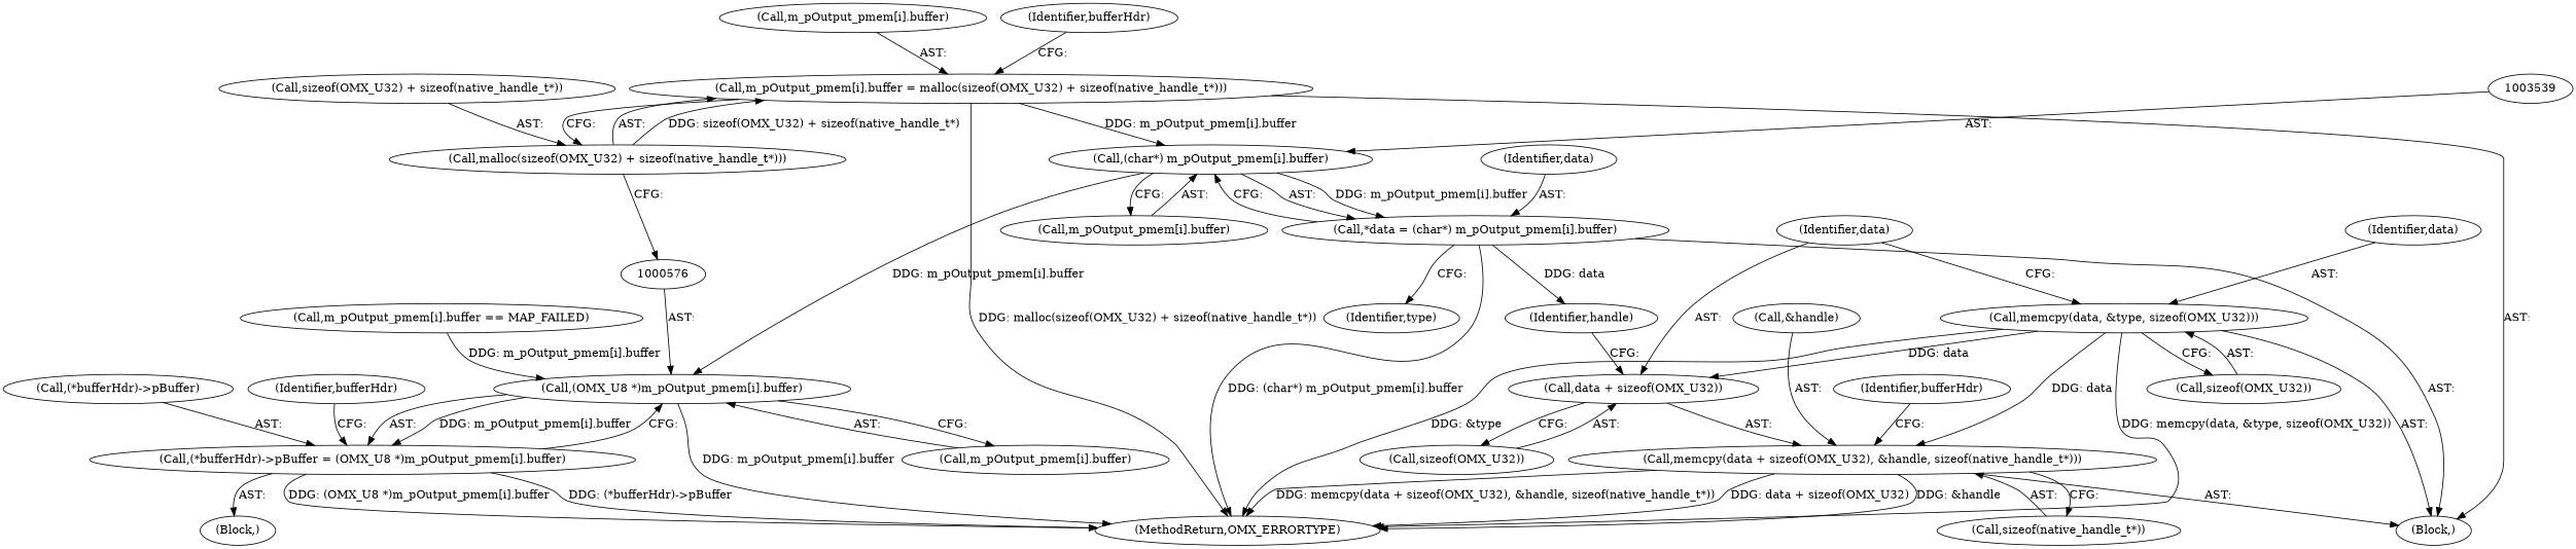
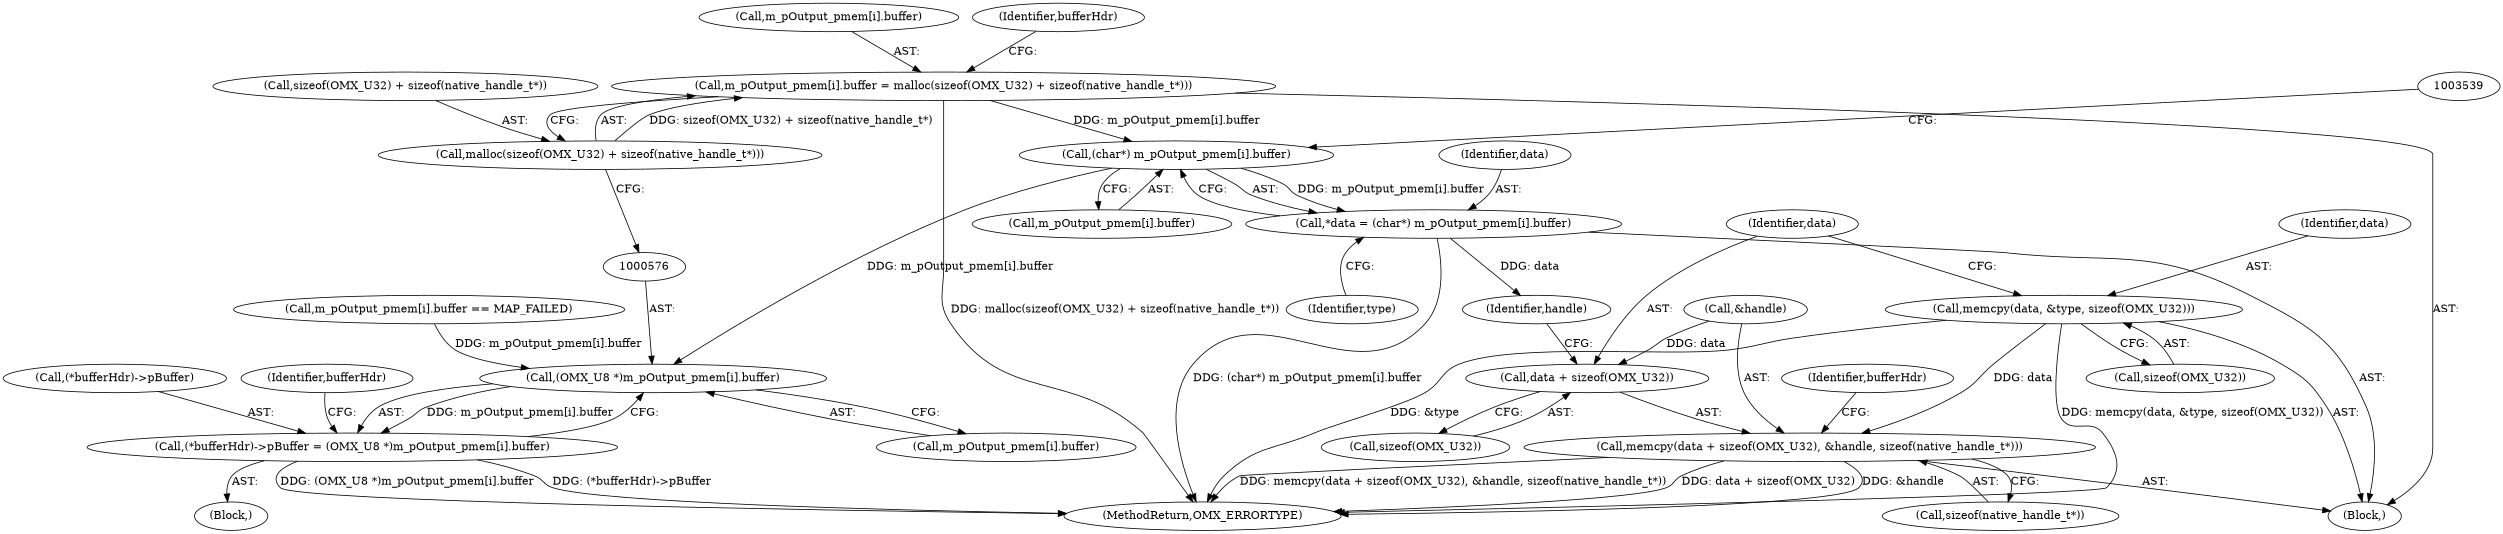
  digraph {
    n1 [label="(Call,m_pOutput_pmem[i].buffer = malloc(sizeof(OMX_U32) + sizeof(native_handle_t*)))"]
    n2 [label="(Call,malloc(sizeof(OMX_U32) + sizeof(native_handle_t*)))"]
    n3 [label="(Call,(char*) m_pOutput_pmem[i].buffer)"]
    n4 [label="(MethodReturn,OMX_ERRORTYPE)"]
    n5 [label="(Block,)"]
    1000576
    n7 [label="(Call,*data = (char*) m_pOutput_pmem[i].buffer)"]
    n8 [label="(Call,(OMX_U8 *)m_pOutput_pmem[i].buffer)"]
    n9 [label="(Call,m_pOutput_pmem[i].buffer)"]
    n10 [label="(Call,sizeof(OMX_U32) + sizeof(native_handle_t*))"]
    n11 [label="(Identifier,handle)"]
    n12 [label="(Call,(*bufferHdr)->pBuffer = (OMX_U8 *)m_pOutput_pmem[i].buffer)"]
    n13 [label="(Call,m_pOutput_pmem[i].buffer)"]
    n14 [label="(Call,memcpy(data, &type, sizeof(OMX_U32)))"]
    n15 [label="(Call,memcpy(data + sizeof(OMX_U32), &handle, sizeof(native_handle_t*)))"]
    n16 [label="(Call,data + sizeof(OMX_U32))"]
    n17 [label="(Call,sizeof(OMX_U32))"]
    n18 [label="(Call,sizeof(native_handle_t*))"]
    n19 [label="(Call,sizeof(OMX_U32))"]
    n20 [label="(Block,)"]
    n21 [label="(Identifier,bufferHdr)"]
    n22 [label="(Identifier,data)"]
    n23 [label="(Call,m_pOutput_pmem[i].buffer)"]
    n24 [label="(Call,(*bufferHdr)->pBuffer)"]
    n25 [label="(Call,m_pOutput_pmem[i].buffer == MAP_FAILED)"]
    n26 [label="(Identifier,bufferHdr)"]
    n27 [label="(Identifier,data)"]
    n28 [label="(Identifier,type)"]
    n29 [label="(Call,&handle)"]
    n30 [label="(Identifier,bufferHdr)"]
    n31 [label="(Identifier,data)"]
    n32 [label=1003539]
    n1 -> n2 [label="CFG: "]
    n1 -> n3 [label="DDG: m_pOutput_pmem[i].buffer"]
    n1 -> n4 [label="DDG: malloc(sizeof(OMX_U32) + sizeof(native_handle_t*))"]
    n1 -> n5 [label="AST: "]
    n2 -> n1 [label="AST: "]
    n2 -> n1 [label="DDG: sizeof(OMX_U32) + sizeof(native_handle_t*)"]
    n2 -> 1000576 [label="CFG: "]
    n3 -> n7 [label="AST: "]
    n3 -> n7 [label="DDG: m_pOutput_pmem[i].buffer"]
    n3 -> n8 [label="DDG: m_pOutput_pmem[i].buffer"]
    n3 -> n9 [label="CFG: "]
    1000576 -> n8 [label="AST: "]
    n7 -> n3 [label="CFG: "]
    n7 -> n4 [label="DDG: (char*) m_pOutput_pmem[i].buffer"]
    n7 -> n5 [label="AST: "]
    n7 -> n11 [label="DDG: data"]
-   n8 -> n4 [label="DDG: m_pOutput_pmem[i].buffer"]
    n8 -> n12 [label="AST: "]
    n8 -> n12 [label="DDG: m_pOutput_pmem[i].buffer"]
    n8 -> n13 [label="CFG: "]
    n9 -> n3 [label="AST: "]
    n10 -> n2 [label="AST: "]
    n11 -> n16 [label="CFG: "]
    n12 -> n4 [label="DDG: (OMX_U8 *)m_pOutput_pmem[i].buffer"]
    n12 -> n4 [label="DDG: (*bufferHdr)->pBuffer"]
    n12 -> n8 [label="CFG: "]
    n12 -> n20 [label="AST: "]
    n13 -> n8 [label="AST: "]
    n14 -> n4 [label="DDG: &type"]
    n14 -> n4 [label="DDG: memcpy(data, &type, sizeof(OMX_U32))"]
    n14 -> n5 [label="AST: "]
    n14 -> n15 [label="DDG: data"]
-   n14 -> n16 [label="DDG: data"]
+   n29 -> n16 [label="DDG: data"]
    n14 -> n17 [label="CFG: "]
    n15 -> n4 [label="DDG: &handle"]
    n15 -> n4 [label="DDG: memcpy(data + sizeof(OMX_U32), &handle, sizeof(native_handle_t*))"]
    n15 -> n4 [label="DDG: data + sizeof(OMX_U32)"]
    n15 -> n5 [label="AST: "]
    n15 -> n18 [label="CFG: "]
    n16 -> n15 [label="AST: "]
    n16 -> n19 [label="CFG: "]
    n17 -> n14 [label="AST: "]
    n18 -> n15 [label="AST: "]
    n19 -> n16 [label="AST: "]
    n21 -> n15 [label="CFG: "]
    n22 -> n7 [label="AST: "]
    n23 -> n1 [label="AST: "]
    n24 -> n12 [label="AST: "]
    n25 -> n8 [label="DDG: m_pOutput_pmem[i].buffer"]
    n26 -> n1 [label="CFG: "]
    n27 -> n14 [label="CFG: "]
    n27 -> n16 [label="AST: "]
-   n7 -> n28 [label="CFG: "]
+   n28 -> n7 [label="CFG: "]
    n29 -> n15 [label="AST: "]
    n30 -> n12 [label="CFG: "]
    n31 -> n14 [label="AST: "]
-   n32 -> n3 [label="AST: "]
+   n32 -> n3 [label="CFG: "]
  }
